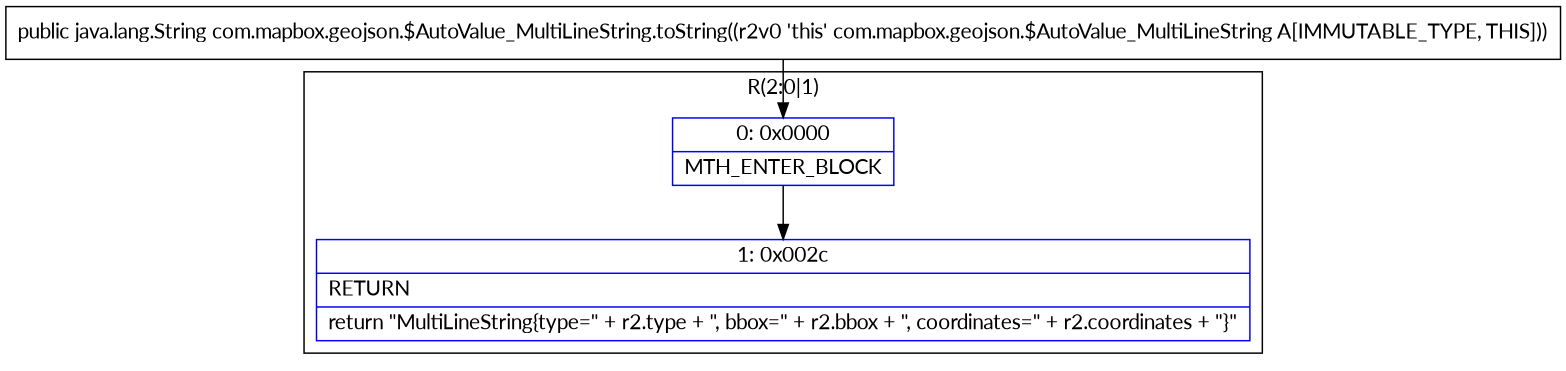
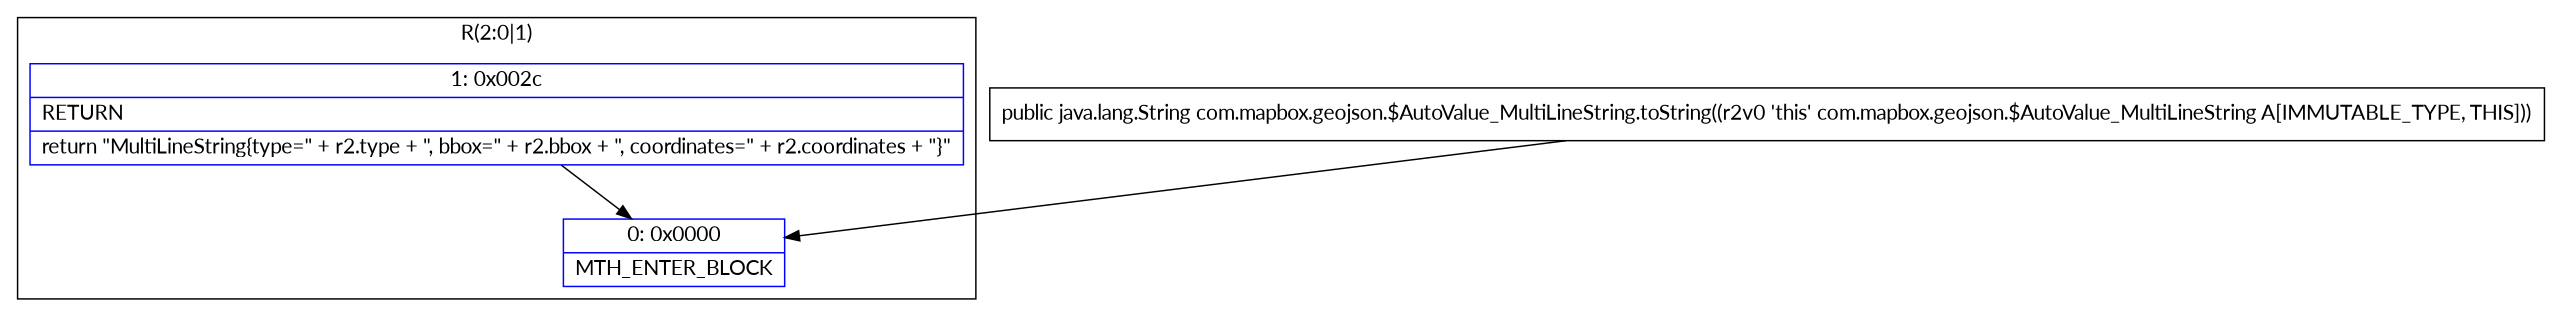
  digraph {
    fontname=Lato
    node [color=blue shape=record fontname=Lato]
    edge [fontname=Lato]
    n1 [label="{0\:\ 0x0000|MTH_ENTER_BLOCK\l}"]
    n2 [label="{1\:\ 0x002c|RETURN\l|return \"MultiLineString\{type=\" + r2.type + \", bbox=\" + r2.bbox + \", coordinates=\" + r2.coordinates + \"\}\"\l}"]
    n3 [label="{public java.lang.String com.mapbox.geojson.$AutoValue_MultiLineString.toString((r2v0 'this' com.mapbox.geojson.$AutoValue_MultiLineString A[IMMUTABLE_TYPE, THIS])) }" color=""]
    subgraph cluster_1 {
      label="R(2:0|1)"
      n1
      n2
    }
-   n1 -> n2
+   n2 -> n1
    n3 -> n1
  }
